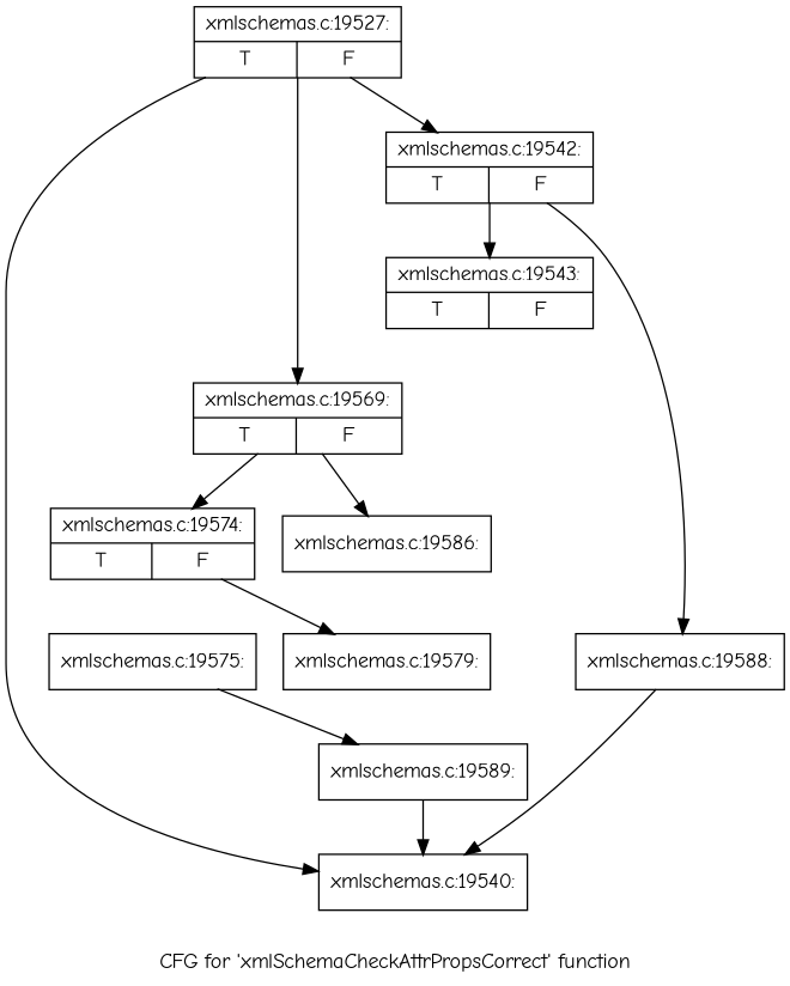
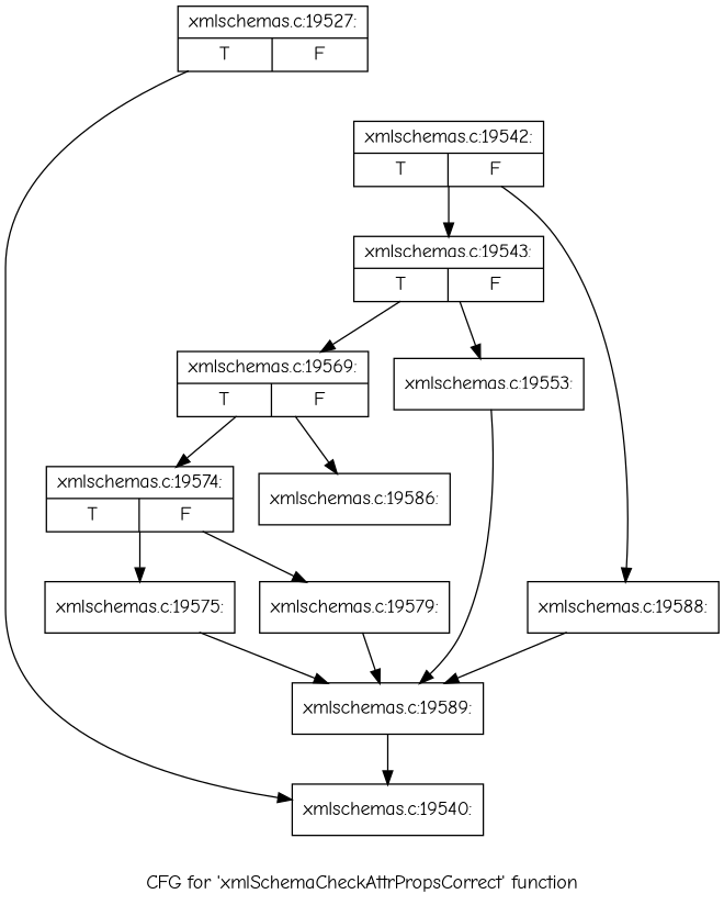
  digraph {
    fontname="Comic Neue"
    label="CFG for 'xmlSchemaCheckAttrPropsCorrect' function"
    node [fontname="Comic Neue" shape=record]
    edge [fontname="Comic Neue"]
    n1 [label="{xmlschemas.c:19527:|{<s0>T|<s1>F}}"]
    n2 [label="{xmlschemas.c:19540:}"]
    n3 [label="{xmlschemas.c:19542:|{<s0>T|<s1>F}}"]
    n4 [label="{xmlschemas.c:19543:|{<s0>T|<s1>F}}"]
    n5 [label="{xmlschemas.c:19588:}"]
    n6 [label="{xmlschemas.c:19589:}"]
+   n7 [label="{xmlschemas.c:19553:}"]
    n8 [label="{xmlschemas.c:19569:|{<s0>T|<s1>F}}"]
    n9 [label="{xmlschemas.c:19574:|{<s0>T|<s1>F}}"]
    n10 [label="{xmlschemas.c:19586:}"]
    n11 [label="{xmlschemas.c:19575:}"]
    n12 [label="{xmlschemas.c:19579:}"]
    n1 -> n2
-   n1 -> n3
    n3 -> n4
    n3 -> n5
-   n1 -> n8
-   n5 -> n2
+   n4 -> n7
+   n4 -> n8
+   n5 -> n6
    n6 -> n2
+   n7 -> n6
    n8 -> n9
    n8 -> n10
+   n9 -> n11
    n9 -> n12
    n11 -> n6
+   n12 -> n6
  }
